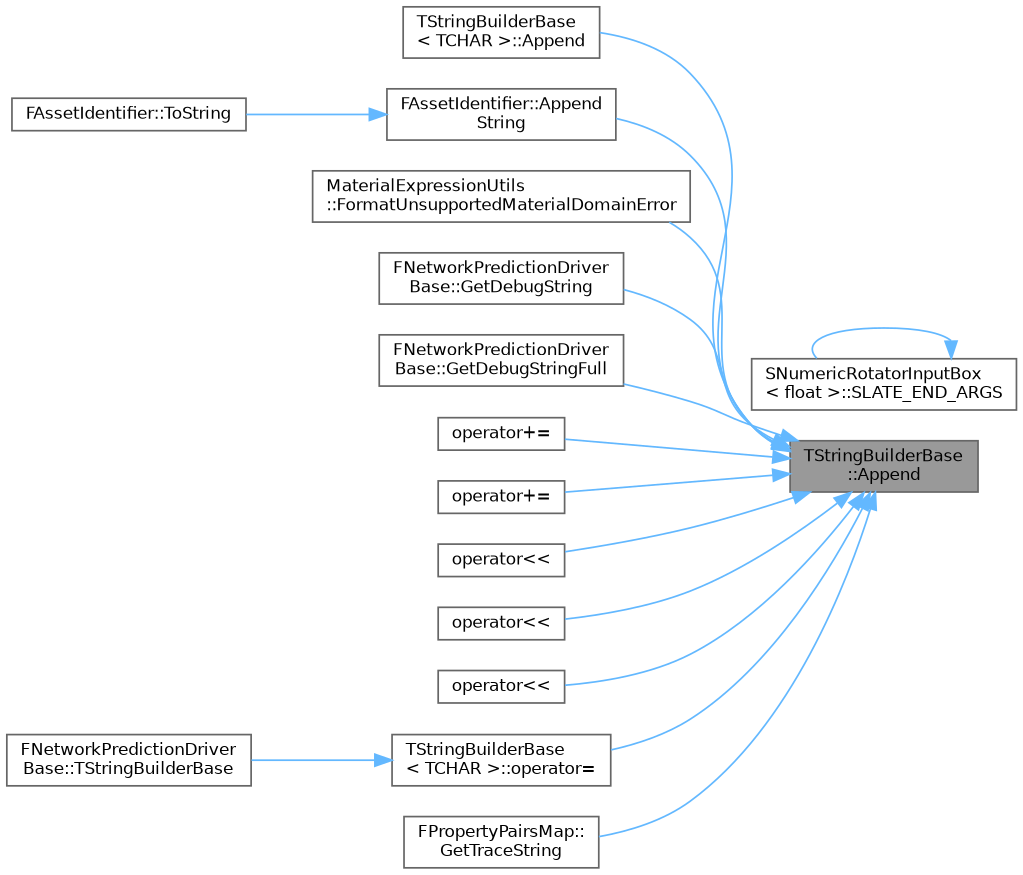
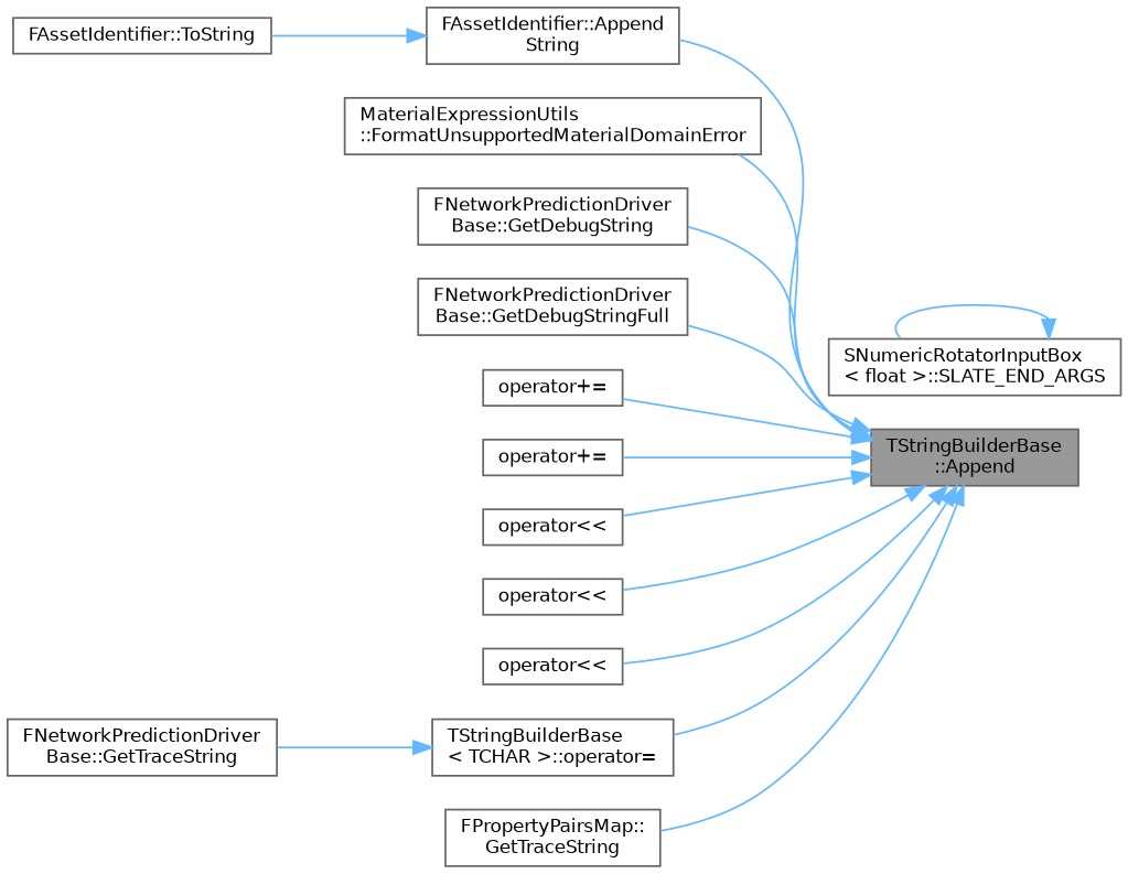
  digraph {
    rankdir=RL
    node [color=grey40 fillcolor=white fontname=Helvetica fontsize=10 shape=box style=filled]
    edge [color=steelblue1 dir=back fontname=Helvetica fontsize=10 labelfontname=Helvetica labelfontsize=10 style=solid]
    n1 [color=gray40 fillcolor=grey60 fontcolor=black height=0.2 label="TStringBuilderBase\l::Append" width=0.4]
-   n2 [height=0.2 label="TStringBuilderBase\l\< TCHAR \>::Append" width=0.4]
    n3 [height=0.2 label="FAssetIdentifier::Append\lString" width=0.4]
    n4 [height=0.2 label="MaterialExpressionUtils\l::FormatUnsupportedMaterialDomainError" width=0.4]
    n5 [height=0.2 label="FNetworkPredictionDriver\lBase::GetDebugString" width=0.4]
    n6 [height=0.2 label="FNetworkPredictionDriver\lBase::GetDebugStringFull" width=0.4]
    n7 [height=0.2 label="operator+=" width=0.4]
    n8 [height=0.2 label="operator+=" width=0.4]
    n9 [height=0.2 label="operator\<\<" width=0.4]
    n10 [height=0.2 label="operator\<\<" width=0.4]
    n11 [height=0.2 label="operator\<\<" width=0.4]
    n12 [height=0.2 label="TStringBuilderBase\l\< TCHAR \>::operator=" width=0.4]
    n13 [height=0.2 label="FPropertyPairsMap::\lGetTraceString" width=0.4]
    n14 [height=0.2 label="FAssetIdentifier::ToString" width=0.4]
-   n15 [height=0.2 label="FNetworkPredictionDriver\lBase::TStringBuilderBase" width=0.4]
+   n15 [height=0.2 label="FNetworkPredictionDriver\lBase::GetTraceString" width=0.4]
    n16 [height=0.2 label="SNumericRotatorInputBox\l\< float \>::SLATE_END_ARGS" width=0.4]
-   n1 -> n2
    n1 -> n3
    n1 -> n4
    n1 -> n5
    n1 -> n6
    n1 -> n7
    n1 -> n8
    n1 -> n9
    n1 -> n10
    n1 -> n11
    n1 -> n12
    n1 -> n13
    n3 -> n14
    n12 -> n15
    n16 -> n16
  }
